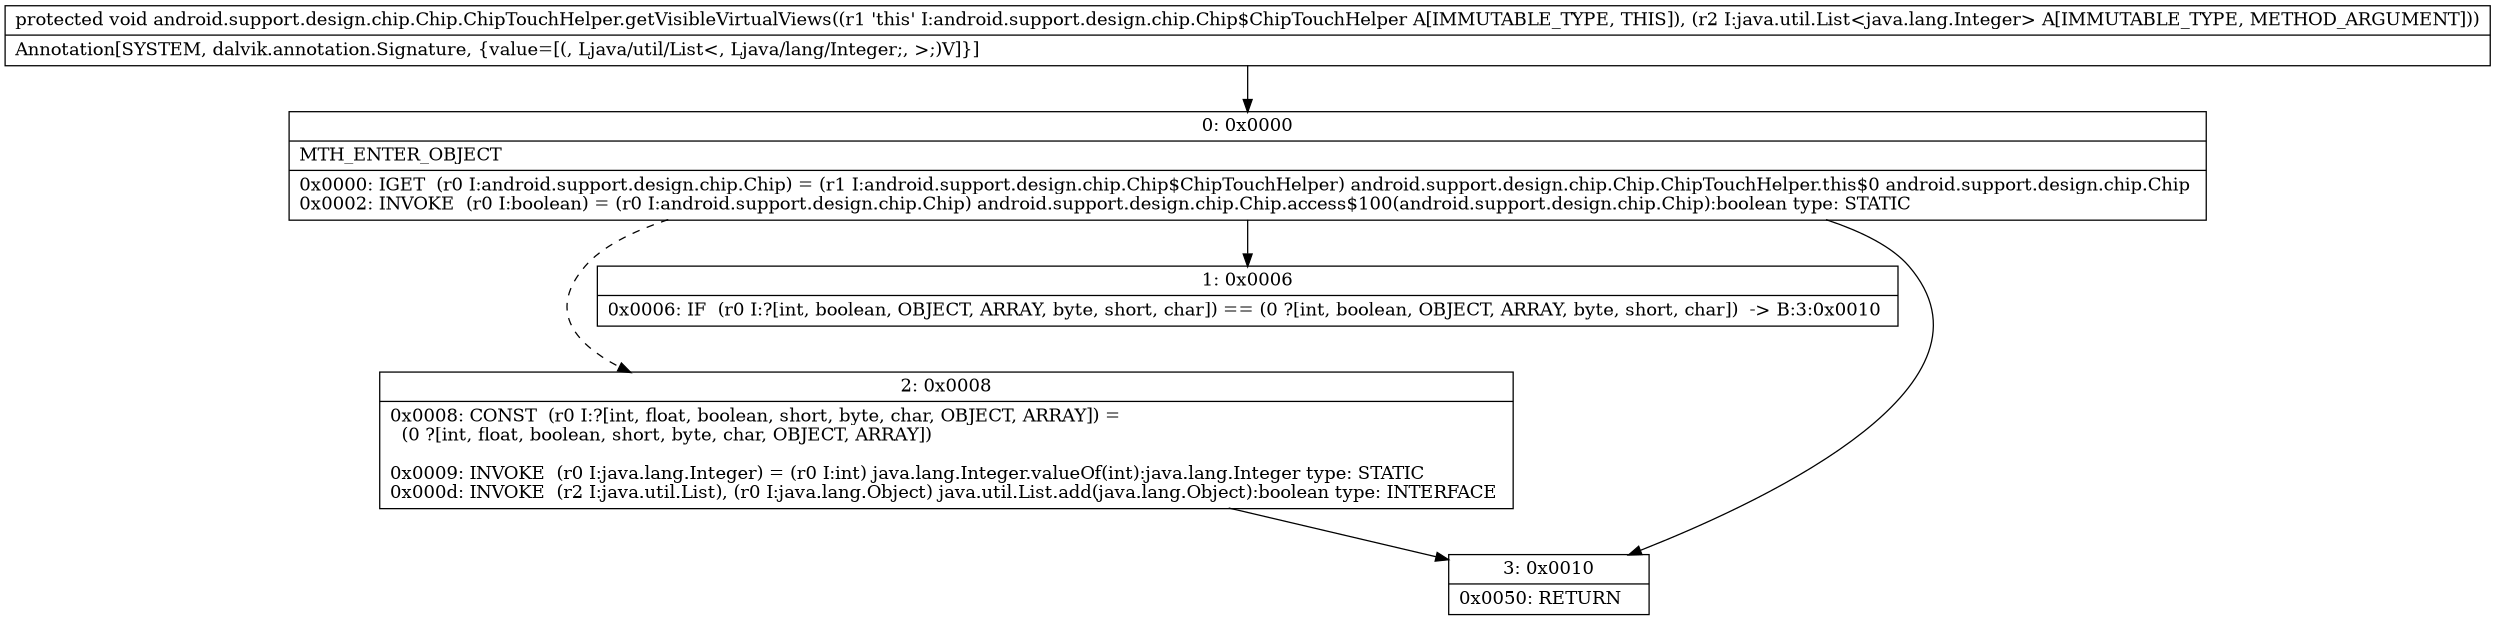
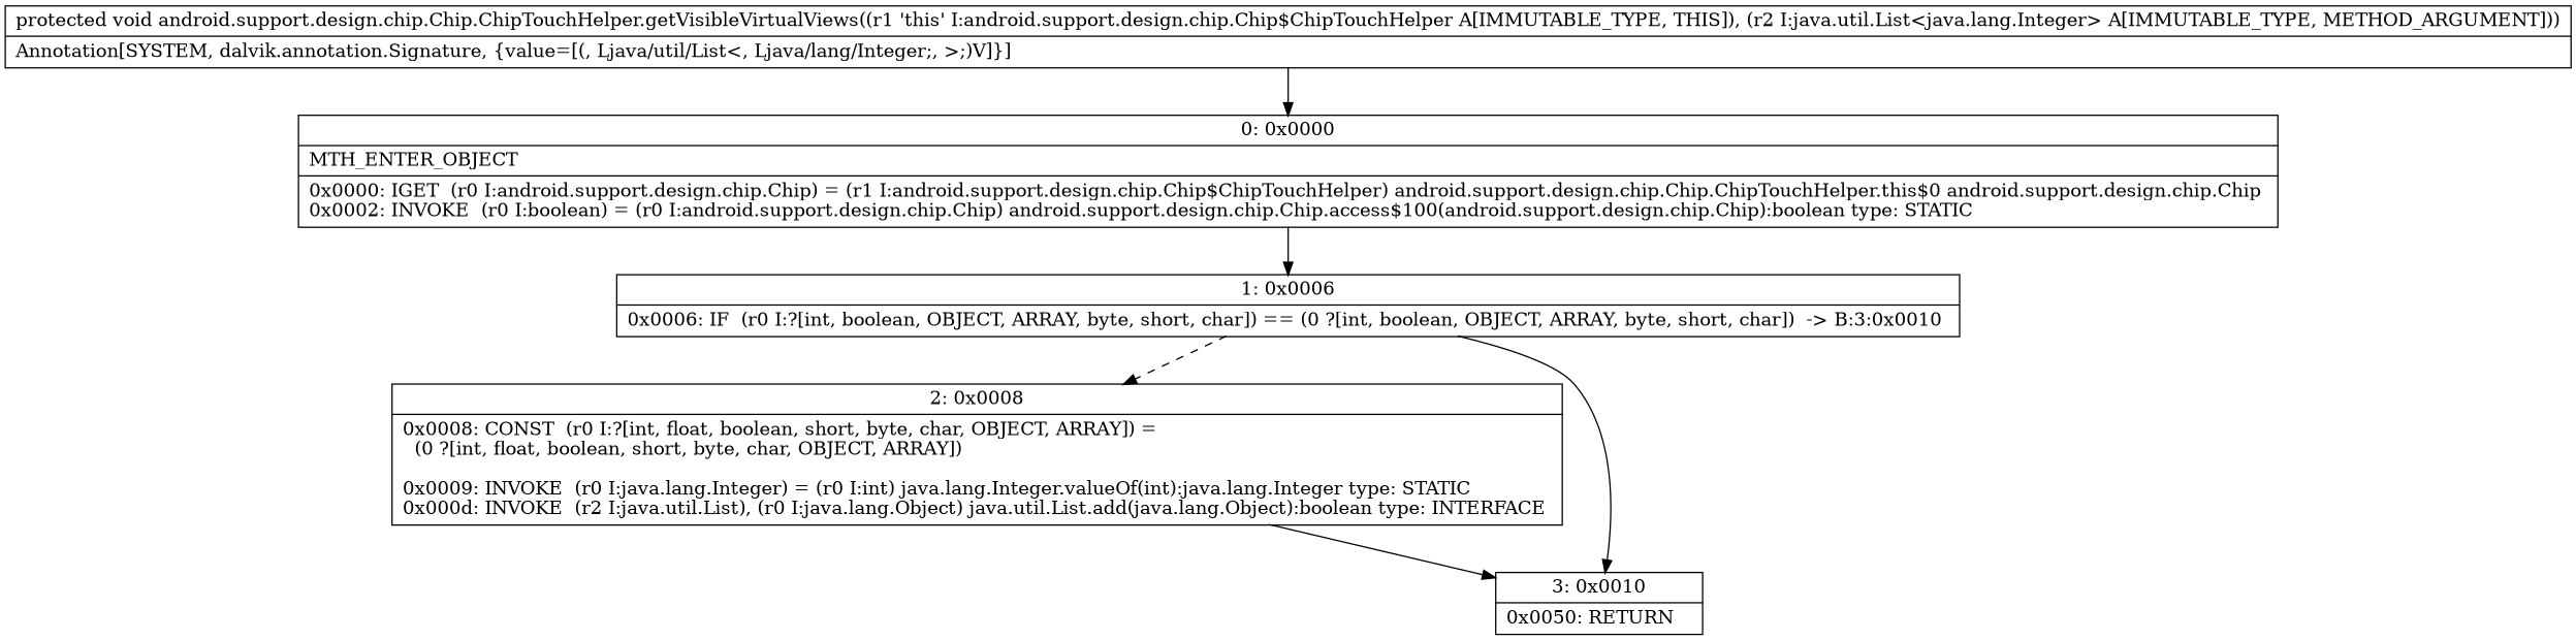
  digraph {
    node [shape=record]
    n1 [label="{0\:\ 0x0000|MTH_ENTER_OBJECT\l|0x0000: IGET  (r0 I:android.support.design.chip.Chip) = (r1 I:android.support.design.chip.Chip$ChipTouchHelper) android.support.design.chip.Chip.ChipTouchHelper.this$0 android.support.design.chip.Chip \l0x0002: INVOKE  (r0 I:boolean) = (r0 I:android.support.design.chip.Chip) android.support.design.chip.Chip.access$100(android.support.design.chip.Chip):boolean type: STATIC \l}"]
    n2 [label="{1\:\ 0x0006|0x0006: IF  (r0 I:?[int, boolean, OBJECT, ARRAY, byte, short, char]) == (0 ?[int, boolean, OBJECT, ARRAY, byte, short, char])  \-\> B:3:0x0010 \l}"]
    n3 [label="{2\:\ 0x0008|0x0008: CONST  (r0 I:?[int, float, boolean, short, byte, char, OBJECT, ARRAY]) = \l  (0 ?[int, float, boolean, short, byte, char, OBJECT, ARRAY])\l \l0x0009: INVOKE  (r0 I:java.lang.Integer) = (r0 I:int) java.lang.Integer.valueOf(int):java.lang.Integer type: STATIC \l0x000d: INVOKE  (r2 I:java.util.List), (r0 I:java.lang.Object) java.util.List.add(java.lang.Object):boolean type: INTERFACE \l}"]
    n4 [label="{3\:\ 0x0010|0x0050: RETURN   \l}"]
    n5 [label="{protected void android.support.design.chip.Chip.ChipTouchHelper.getVisibleVirtualViews((r1 'this' I:android.support.design.chip.Chip$ChipTouchHelper A[IMMUTABLE_TYPE, THIS]), (r2 I:java.util.List\<java.lang.Integer\> A[IMMUTABLE_TYPE, METHOD_ARGUMENT]))  | Annotation[SYSTEM, dalvik.annotation.Signature, \{value=[(, Ljava\/util\/List\<, Ljava\/lang\/Integer;, \>;)V]\}]\l}"]
    n1 -> n2
-   n1 -> n3 [style=dashed]
-   n1 -> n4
+   n2 -> n3 [style=dashed]
+   n2 -> n4
    n3 -> n4
    n5 -> n1
  }
